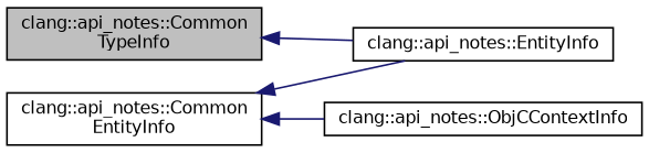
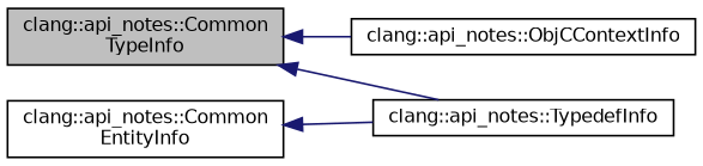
  digraph {
    rankdir=LR
    node [color=black fontname=Helvetica fontsize=10 shape=record]
    edge [color=midnightblue dir=back fontname=Helvetica fontsize=10 labelfontname=Helvetica labelfontsize=10 style=solid]
    n1 [fillcolor=grey75 fontcolor=black height=0.2 label="clang::api_notes::Common\lTypeInfo" style=filled width=0.4]
    n2 [height=0.2 label="clang::api_notes::ObjCContextInfo" width=0.4]
-   n3 [height=0.2 label="clang::api_notes::EntityInfo" width=0.4]
+   n3 [height=0.2 label="clang::api_notes::TypedefInfo" width=0.4]
    n4 [height=0.2 label="clang::api_notes::Common\lEntityInfo" width=0.4]
-   n4 -> n2
+   n1 -> n2
    n1 -> n3
    n4 -> n3
  }
